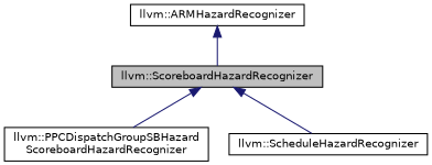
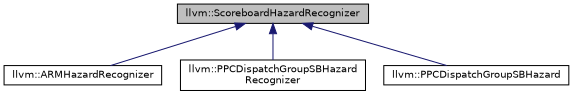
  digraph {
    node [color=black fontname=Helvetica fontsize=10 shape=box]
    edge [color=midnightblue dir=back fontname=Helvetica fontsize=10 labelfontname=Helvetica labelfontsize=10 style=solid]
    n1 [fillcolor=grey75 fontcolor=black height=0.2 label="llvm::ScoreboardHazardRecognizer" style=filled width=0.4]
    n2 [height=0.2 label="llvm::ARMHazardRecognizer" width=0.4]
-   n3 [height=0.2 label="llvm::PPCDispatchGroupSBHazard\lScoreboardHazardRecognizer" width=0.4]
-   n4 [height=0.2 label="llvm::ScheduleHazardRecognizer" width=0.4]
-   n2 -> n1
+   n3 [height=0.2 label="llvm::PPCDispatchGroupSBHazard\lRecognizer" width=0.4]
+   n4 [height=0.2 label="llvm::PPCDispatchGroupSBHazard" width=0.4]
+   n1 -> n2
    n1 -> n3
    n1 -> n4
  }
